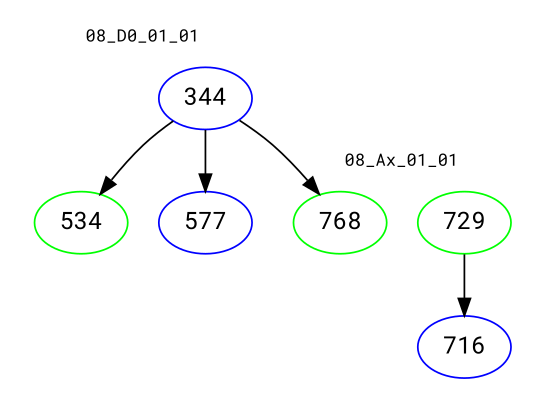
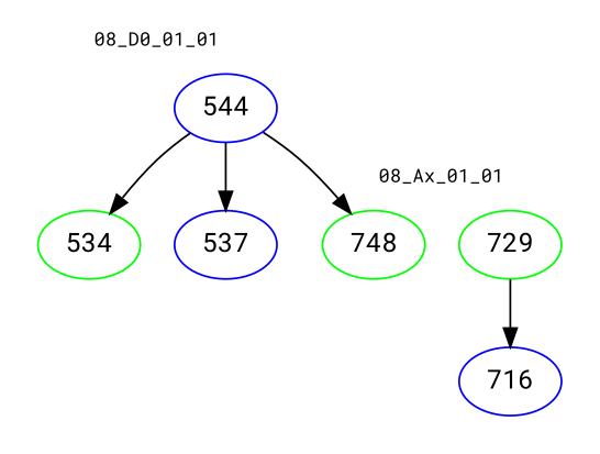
  digraph {
    fontname="Roboto Mono"
    node [color=green fontname="Roboto Mono"]
    edge [color=black fontname="Roboto Mono"]
    n1 [label=729]
    n2 [color=blue label=716]
-   n3 [label=768]
-   n4 [color=blue label=344]
+   n3 [label=748]
+   n4 [color=blue label=544]
    n5 [label=534]
-   n6 [color=blue label=577]
+   n6 [color=blue label=537]
    subgraph cluster_1 {
      color=white
      fontsize=10
      label="08_Ax_01_01"
      n1
      n2
      n3
    }
    subgraph cluster_2 {
      color=white
      fontsize=10
      label="08_D0_01_01"
      n4
      n5
      n6
    }
    n1 -> n2
    n4 -> n3
    n4 -> n5
    n4 -> n6
  }
